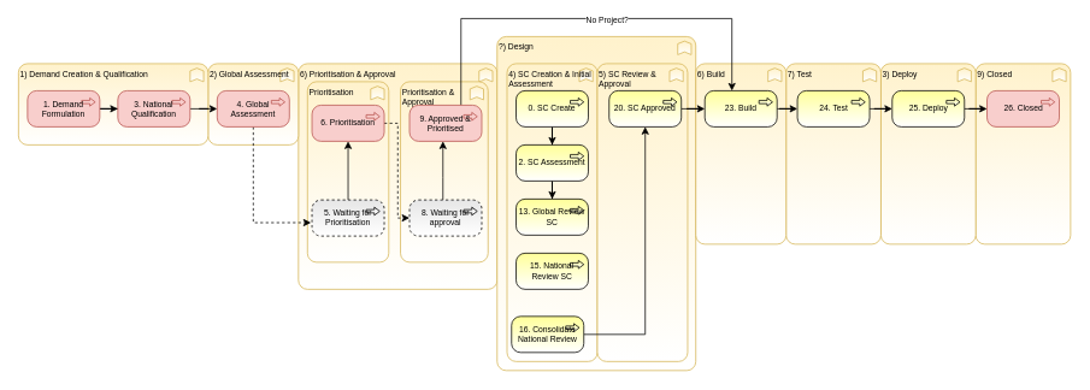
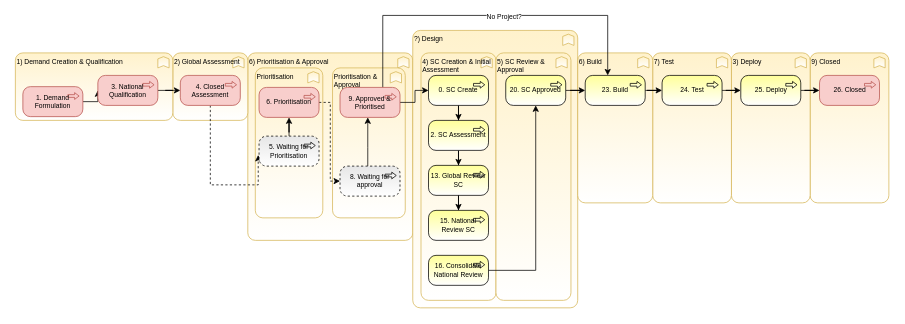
  <mxCell id="0" />
  <mxCell id="1" parent="0" />
  <mxCell id="2" value="6) Prioritisation &amp;amp; Approval" style="html=1;outlineConnect=0;whiteSpace=wrap;fillColor=#fff2cc;shape=mxgraph.archimate3.application;appType=func;archiType=rounded;fontSize=9;align=left;strokeColor=#d6b656;gradientColor=#ffffff;verticalAlign=top;" parent="1" vertex="1"><mxGeometry x="330" y="70" width="220" height="250" as="geometry" /></mxCell>
  <mxCell id="3" value="Prioritisation &amp;amp; Approval" style="html=1;outlineConnect=0;whiteSpace=wrap;fillColor=#fff2cc;shape=mxgraph.archimate3.application;appType=func;archiType=rounded;fontSize=9;align=left;strokeColor=#d6b656;gradientColor=#ffffff;verticalAlign=top;" parent="1" vertex="1"><mxGeometry x="443" y="90" width="97" height="200" as="geometry" /></mxCell>
  <mxCell id="4" value="Prioritisation" style="html=1;outlineConnect=0;whiteSpace=wrap;fillColor=#fff2cc;shape=mxgraph.archimate3.application;appType=func;archiType=rounded;fontSize=9;align=left;strokeColor=#d6b656;gradientColor=#ffffff;verticalAlign=top;" parent="1" vertex="1"><mxGeometry x="340" y="90" width="90" height="200" as="geometry" /></mxCell>
  <mxCell id="5" value="?) Design" style="html=1;outlineConnect=0;whiteSpace=wrap;fillColor=#fff2cc;shape=mxgraph.archimate3.application;appType=func;archiType=rounded;fontSize=9;align=left;strokeColor=#d6b656;gradientColor=#ffffff;verticalAlign=top;" parent="1" vertex="1"><mxGeometry x="550" y="40" width="220" height="370" as="geometry" /></mxCell>
  <mxCell id="6" value="4) SC Creation &amp;amp; Initial Assessment" style="html=1;outlineConnect=0;whiteSpace=wrap;fillColor=#fff2cc;shape=mxgraph.archimate3.application;appType=func;archiType=rounded;fontSize=9;align=left;strokeColor=#d6b656;gradientColor=#ffffff;verticalAlign=top;" parent="1" vertex="1"><mxGeometry x="561" y="70" width="100" height="330" as="geometry" /></mxCell>
  <mxCell id="7" value="5) SC Review &amp;amp; Approval" style="html=1;outlineConnect=0;whiteSpace=wrap;fillColor=#fff2cc;shape=mxgraph.archimate3.application;appType=func;archiType=rounded;fontSize=9;align=left;strokeColor=#d6b656;gradientColor=#ffffff;verticalAlign=top;" parent="1" vertex="1"><mxGeometry x="661" y="70" width="100" height="330" as="geometry" /></mxCell>
  <mxCell id="8" value="9) Closed" style="html=1;outlineConnect=0;whiteSpace=wrap;fillColor=#fff2cc;shape=mxgraph.archimate3.application;appType=func;archiType=rounded;fontSize=9;align=left;strokeColor=#d6b656;gradientColor=#ffffff;verticalAlign=top;" parent="1" vertex="1"><mxGeometry x="1080" y="70" width="105" height="200" as="geometry" /></mxCell>
  <mxCell id="9" value="3) Deploy" style="html=1;outlineConnect=0;whiteSpace=wrap;fillColor=#fff2cc;shape=mxgraph.archimate3.application;appType=func;archiType=rounded;fontSize=9;align=left;strokeColor=#d6b656;gradientColor=#ffffff;verticalAlign=top;" parent="1" vertex="1"><mxGeometry x="975" y="70" width="105" height="200" as="geometry" /></mxCell>
  <mxCell id="10" value="7) Test" style="html=1;outlineConnect=0;whiteSpace=wrap;fillColor=#fff2cc;shape=mxgraph.archimate3.application;appType=func;archiType=rounded;fontSize=9;align=left;strokeColor=#d6b656;gradientColor=#ffffff;verticalAlign=top;" parent="1" vertex="1"><mxGeometry x="870" y="70" width="105" height="200" as="geometry" /></mxCell>
  <mxCell id="11" value="6) Build" style="html=1;outlineConnect=0;whiteSpace=wrap;fillColor=#fff2cc;shape=mxgraph.archimate3.application;appType=func;archiType=rounded;fontSize=9;align=left;strokeColor=#d6b656;gradientColor=#ffffff;verticalAlign=top;" parent="1" vertex="1"><mxGeometry x="770" y="70" width="100" height="200" as="geometry" /></mxCell>
  <mxCell id="12" value="2) Global Assessment" style="html=1;outlineConnect=0;whiteSpace=wrap;fillColor=#fff2cc;shape=mxgraph.archimate3.application;appType=func;archiType=rounded;fontSize=9;align=left;strokeColor=#d6b656;gradientColor=#ffffff;verticalAlign=top;" parent="1" vertex="1"><mxGeometry x="230" y="70" width="100" height="90" as="geometry" /></mxCell>
  <mxCell id="13" value="1) Demand Creation &amp;amp; Qualification" style="html=1;outlineConnect=0;whiteSpace=wrap;fillColor=#fff2cc;shape=mxgraph.archimate3.application;appType=func;archiType=rounded;fontSize=9;align=left;strokeColor=#d6b656;gradientColor=#ffffff;verticalAlign=top;" parent="1" vertex="1"><mxGeometry x="20" y="70" width="210" height="90" as="geometry" /></mxCell>
  <mxCell id="14" value="" style="edgeStyle=orthogonalEdgeStyle;rounded=0;orthogonalLoop=1;jettySize=auto;html=1;fontSize=9;" parent="1" source="15" target="17" edge="1"><mxGeometry relative="1" as="geometry" /></mxCell>
- <mxCell id="15" value="1. Demand Formulation" style="html=1;outlineConnect=0;whiteSpace=wrap;fillColor=#f8cecc;shape=mxgraph.archimate3.application;appType=proc;archiType=rounded;fontSize=9;verticalAlign=middle;align=center;strokeColor=#b85450;" parent="1" vertex="1"><mxGeometry x="30" y="100" width="80" height="40" as="geometry" /></mxCell>
+ <mxCell id="15" value="1. Demand Formulation" style="html=1;outlineConnect=0;whiteSpace=wrap;fillColor=#f8cecc;shape=mxgraph.archimate3.application;appType=proc;archiType=rounded;fontSize=9;verticalAlign=middle;align=center;strokeColor=#b85450;" parent="1" vertex="1"><mxGeometry x="30" y="115" width="80" height="40" as="geometry" /></mxCell>
  <mxCell id="16" value="" style="edgeStyle=orthogonalEdgeStyle;rounded=0;orthogonalLoop=1;jettySize=auto;html=1;fontSize=9;" parent="1" source="17" target="19" edge="1"><mxGeometry relative="1" as="geometry" /></mxCell>
  <mxCell id="17" value="3. National Qualification" style="html=1;outlineConnect=0;whiteSpace=wrap;fillColor=#f8cecc;shape=mxgraph.archimate3.application;appType=proc;archiType=rounded;fontSize=9;strokeColor=#b85450;" parent="1" vertex="1"><mxGeometry x="130" y="100" width="80" height="40" as="geometry" /></mxCell>
  <mxCell id="18" value="" style="edgeStyle=orthogonalEdgeStyle;rounded=0;orthogonalLoop=1;jettySize=auto;html=1;fontSize=9;entryX=-0.014;entryY=0.629;entryDx=0;entryDy=0;entryPerimeter=0;exitX=0.5;exitY=1;exitDx=0;exitDy=0;exitPerimeter=0;dashed=1;" parent="1" source="19" target="36" edge="1"><mxGeometry relative="1" as="geometry"><Array as="points"><mxPoint x="280" y="246" /></Array></mxGeometry></mxCell>
- <mxCell id="19" value="4. Global Assessment" style="html=1;outlineConnect=0;whiteSpace=wrap;fillColor=#f8cecc;shape=mxgraph.archimate3.application;appType=proc;archiType=rounded;fontSize=9;strokeColor=#b85450;" parent="1" vertex="1"><mxGeometry x="240" y="100" width="80" height="40" as="geometry" /></mxCell>
+ <mxCell id="19" value="4. Closed Assessment" style="html=1;outlineConnect=0;whiteSpace=wrap;fillColor=#f8cecc;shape=mxgraph.archimate3.application;appType=proc;archiType=rounded;fontSize=9;strokeColor=#b85450;" parent="1" vertex="1"><mxGeometry x="240" y="100" width="80" height="40" as="geometry" /></mxCell>
  <mxCell id="20" value="" style="edgeStyle=orthogonalEdgeStyle;rounded=0;orthogonalLoop=1;jettySize=auto;html=1;fontSize=9;entryX=0;entryY=0.5;entryDx=0;entryDy=0;entryPerimeter=0;dashed=1;" parent="1" source="21" target="38" edge="1"><mxGeometry relative="1" as="geometry"><Array as="points"><mxPoint x="440" y="136" /><mxPoint x="440" y="241" /></Array></mxGeometry></mxCell>
  <mxCell id="21" value="6. Prioritisation" style="html=1;outlineConnect=0;whiteSpace=wrap;fillColor=#f8cecc;shape=mxgraph.archimate3.application;appType=proc;archiType=rounded;fontSize=9;strokeColor=#b85450;" parent="1" vertex="1"><mxGeometry x="345" y="116" width="80" height="40" as="geometry" /></mxCell>
  <mxCell id="22" value="" style="edgeStyle=orthogonalEdgeStyle;rounded=0;orthogonalLoop=1;jettySize=auto;html=1;fontSize=9;" parent="1" source="25" target="29" edge="1"><mxGeometry relative="1" as="geometry"><Array as="points"><mxPoint x="510" y="20" /><mxPoint x="810" y="20" /></Array></mxGeometry></mxCell>
  <mxCell id="23" value="No Project?" style="edgeLabel;html=1;align=center;verticalAlign=middle;resizable=0;points=[];fontSize=9;" parent="22" vertex="1" connectable="0"><mxGeometry x="0.081" y="-1" relative="1" as="geometry"><mxPoint as="offset" /></mxGeometry></mxCell>
+ <mxCell id="24" value="" style="edgeStyle=orthogonalEdgeStyle;rounded=0;orthogonalLoop=1;jettySize=auto;html=1;fontSize=9;entryX=0;entryY=0.5;entryDx=0;entryDy=0;entryPerimeter=0;" parent="1" source="25" target="40" edge="1"><mxGeometry relative="1" as="geometry"><mxPoint x="631" y="120" as="targetPoint" /></mxGeometry></mxCell>
  <mxCell id="25" value="9. Approved &amp;amp; Prioritised" style="html=1;outlineConnect=0;whiteSpace=wrap;fillColor=#f8cecc;shape=mxgraph.archimate3.application;appType=proc;archiType=rounded;fontSize=9;strokeColor=#b85450;" parent="1" vertex="1"><mxGeometry x="453" y="116" width="80" height="40" as="geometry" /></mxCell>
  <mxCell id="26" value="" style="edgeStyle=orthogonalEdgeStyle;rounded=0;orthogonalLoop=1;jettySize=auto;html=1;fontSize=9;" parent="1" source="27" target="29" edge="1"><mxGeometry relative="1" as="geometry" /></mxCell>
  <mxCell id="27" value="20. SC Approved" style="html=1;outlineConnect=0;whiteSpace=wrap;fillColor=#ffff99;shape=mxgraph.archimate3.application;appType=proc;archiType=rounded;gradientColor=#ffffff;fontSize=9;" parent="1" vertex="1"><mxGeometry x="674" y="100" width="80" height="40" as="geometry" /></mxCell>
  <mxCell id="28" value="" style="edgeStyle=orthogonalEdgeStyle;rounded=0;orthogonalLoop=1;jettySize=auto;html=1;fontSize=9;" parent="1" source="29" target="31" edge="1"><mxGeometry relative="1" as="geometry" /></mxCell>
  <mxCell id="29" value="23. Build" style="html=1;outlineConnect=0;whiteSpace=wrap;fillColor=#ffff99;shape=mxgraph.archimate3.application;appType=proc;archiType=rounded;gradientColor=#ffffff;fontSize=9;" parent="1" vertex="1"><mxGeometry x="780" y="100" width="80" height="40" as="geometry" /></mxCell>
  <mxCell id="30" value="" style="edgeStyle=orthogonalEdgeStyle;rounded=0;orthogonalLoop=1;jettySize=auto;html=1;fontSize=9;" parent="1" source="31" target="33" edge="1"><mxGeometry relative="1" as="geometry" /></mxCell>
  <mxCell id="31" value="24. Test" style="html=1;outlineConnect=0;whiteSpace=wrap;fillColor=#ffff99;shape=mxgraph.archimate3.application;appType=proc;archiType=rounded;gradientColor=#ffffff;fontSize=9;" parent="1" vertex="1"><mxGeometry x="882.5" y="100" width="80" height="40" as="geometry" /></mxCell>
  <mxCell id="32" value="" style="edgeStyle=orthogonalEdgeStyle;rounded=0;orthogonalLoop=1;jettySize=auto;html=1;fontSize=9;" parent="1" source="33" target="34" edge="1"><mxGeometry relative="1" as="geometry" /></mxCell>
  <mxCell id="33" value="25. Deploy" style="html=1;outlineConnect=0;whiteSpace=wrap;fillColor=#ffff99;shape=mxgraph.archimate3.application;appType=proc;archiType=rounded;gradientColor=#ffffff;fontSize=9;" parent="1" vertex="1"><mxGeometry x="987.5" y="100" width="80" height="40" as="geometry" /></mxCell>
  <mxCell id="34" value="26. Closed" style="html=1;outlineConnect=0;whiteSpace=wrap;fillColor=#f8cecc;shape=mxgraph.archimate3.application;appType=proc;archiType=rounded;fontSize=9;strokeColor=#b85450;" parent="1" vertex="1"><mxGeometry x="1092.5" y="100" width="80" height="40" as="geometry" /></mxCell>
  <mxCell id="35" value="" style="edgeStyle=orthogonalEdgeStyle;rounded=0;orthogonalLoop=1;jettySize=auto;html=1;fontSize=9;" parent="1" source="36" target="21" edge="1"><mxGeometry relative="1" as="geometry" /></mxCell>
- <mxCell id="36" value="5. Waiting for Prioritisation" style="html=1;outlineConnect=0;whiteSpace=wrap;shape=mxgraph.archimate3.application;appType=proc;archiType=rounded;fontSize=9;sketch=0;shadow=0;dashed=1;gradientColor=#ffffff;fillColor=#E6E6E6;" parent="1" vertex="1"><mxGeometry x="345" y="221" width="80" height="40" as="geometry" /></mxCell>
+ <mxCell id="36" value="5. Waiting for Prioritisation" style="html=1;outlineConnect=0;whiteSpace=wrap;shape=mxgraph.archimate3.application;appType=proc;archiType=rounded;fontSize=9;sketch=0;shadow=0;dashed=1;gradientColor=#ffffff;fillColor=#E6E6E6;" parent="1" vertex="1"><mxGeometry x="345" y="181" width="80" height="40" as="geometry" /></mxCell>
  <mxCell id="37" value="" style="edgeStyle=orthogonalEdgeStyle;rounded=0;orthogonalLoop=1;jettySize=auto;html=1;fontSize=9;" parent="1" source="38" target="25" edge="1"><mxGeometry relative="1" as="geometry"><Array as="points"><mxPoint x="490" y="196" /><mxPoint x="490" y="196" /></Array></mxGeometry></mxCell>
  <mxCell id="38" value="8. Waiting for approval" style="html=1;outlineConnect=0;whiteSpace=wrap;shape=mxgraph.archimate3.application;appType=proc;archiType=rounded;gradientColor=#ffffff;fontSize=9;dashed=1;fillColor=#E6E6E6;" parent="1" vertex="1"><mxGeometry x="453" y="221" width="80" height="40" as="geometry" /></mxCell>
  <mxCell id="39" value="" style="edgeStyle=orthogonalEdgeStyle;rounded=0;orthogonalLoop=1;jettySize=auto;html=1;fontSize=9;" parent="1" source="40" target="42" edge="1"><mxGeometry relative="1" as="geometry" /></mxCell>
  <mxCell id="40" value="0. SC Create" style="html=1;outlineConnect=0;whiteSpace=wrap;fillColor=#ffff99;shape=mxgraph.archimate3.application;appType=proc;archiType=rounded;gradientColor=#ffffff;fontSize=9;" parent="1" vertex="1"><mxGeometry x="571" y="100" width="80" height="40" as="geometry" /></mxCell>
  <mxCell id="41" value="" style="edgeStyle=orthogonalEdgeStyle;rounded=0;orthogonalLoop=1;jettySize=auto;html=1;fontSize=9;" parent="1" source="42" target="44" edge="1"><mxGeometry relative="1" as="geometry" /></mxCell>
  <mxCell id="42" value="2. SC Assessment" style="html=1;outlineConnect=0;whiteSpace=wrap;fillColor=#ffff99;shape=mxgraph.archimate3.application;appType=proc;archiType=rounded;gradientColor=#ffffff;fontSize=9;" parent="1" vertex="1"><mxGeometry x="571" y="160" width="80" height="40" as="geometry" /></mxCell>
+ <mxCell id="43" value="" style="edgeStyle=orthogonalEdgeStyle;rounded=0;orthogonalLoop=1;jettySize=auto;html=1;fontSize=9;" parent="1" source="44" target="45" edge="1"><mxGeometry relative="1" as="geometry" /></mxCell>
  <mxCell id="44" value="13. Global Review SC" style="html=1;outlineConnect=0;whiteSpace=wrap;fillColor=#ffff99;shape=mxgraph.archimate3.application;appType=proc;archiType=rounded;gradientColor=#ffffff;fontSize=9;" parent="1" vertex="1"><mxGeometry x="571" y="220" width="80" height="40" as="geometry" /></mxCell>
  <mxCell id="45" value="15. National Review SC" style="html=1;outlineConnect=0;whiteSpace=wrap;fillColor=#ffff99;shape=mxgraph.archimate3.application;appType=proc;archiType=rounded;gradientColor=#ffffff;fontSize=9;" parent="1" vertex="1"><mxGeometry x="571" y="280" width="80" height="40" as="geometry" /></mxCell>
  <mxCell id="46" value="" style="edgeStyle=orthogonalEdgeStyle;rounded=0;orthogonalLoop=1;jettySize=auto;html=1;fontSize=9;" parent="1" source="47" target="27" edge="1"><mxGeometry relative="1" as="geometry" /></mxCell>
- <mxCell id="47" value="16. Consolidate National Review" style="html=1;outlineConnect=0;whiteSpace=wrap;fillColor=#ffff99;shape=mxgraph.archimate3.application;appType=proc;archiType=rounded;gradientColor=#ffffff;fontSize=9;" parent="1" vertex="1"><mxGeometry x="566" y="350" width="80" height="40" as="geometry" /></mxCell>
+ <mxCell id="47" value="16. Consolidate National Review" style="html=1;outlineConnect=0;whiteSpace=wrap;fillColor=#ffff99;shape=mxgraph.archimate3.application;appType=proc;archiType=rounded;gradientColor=#ffffff;fontSize=9;" parent="1" vertex="1"><mxGeometry x="571" y="340" width="80" height="40" as="geometry" /></mxCell>
